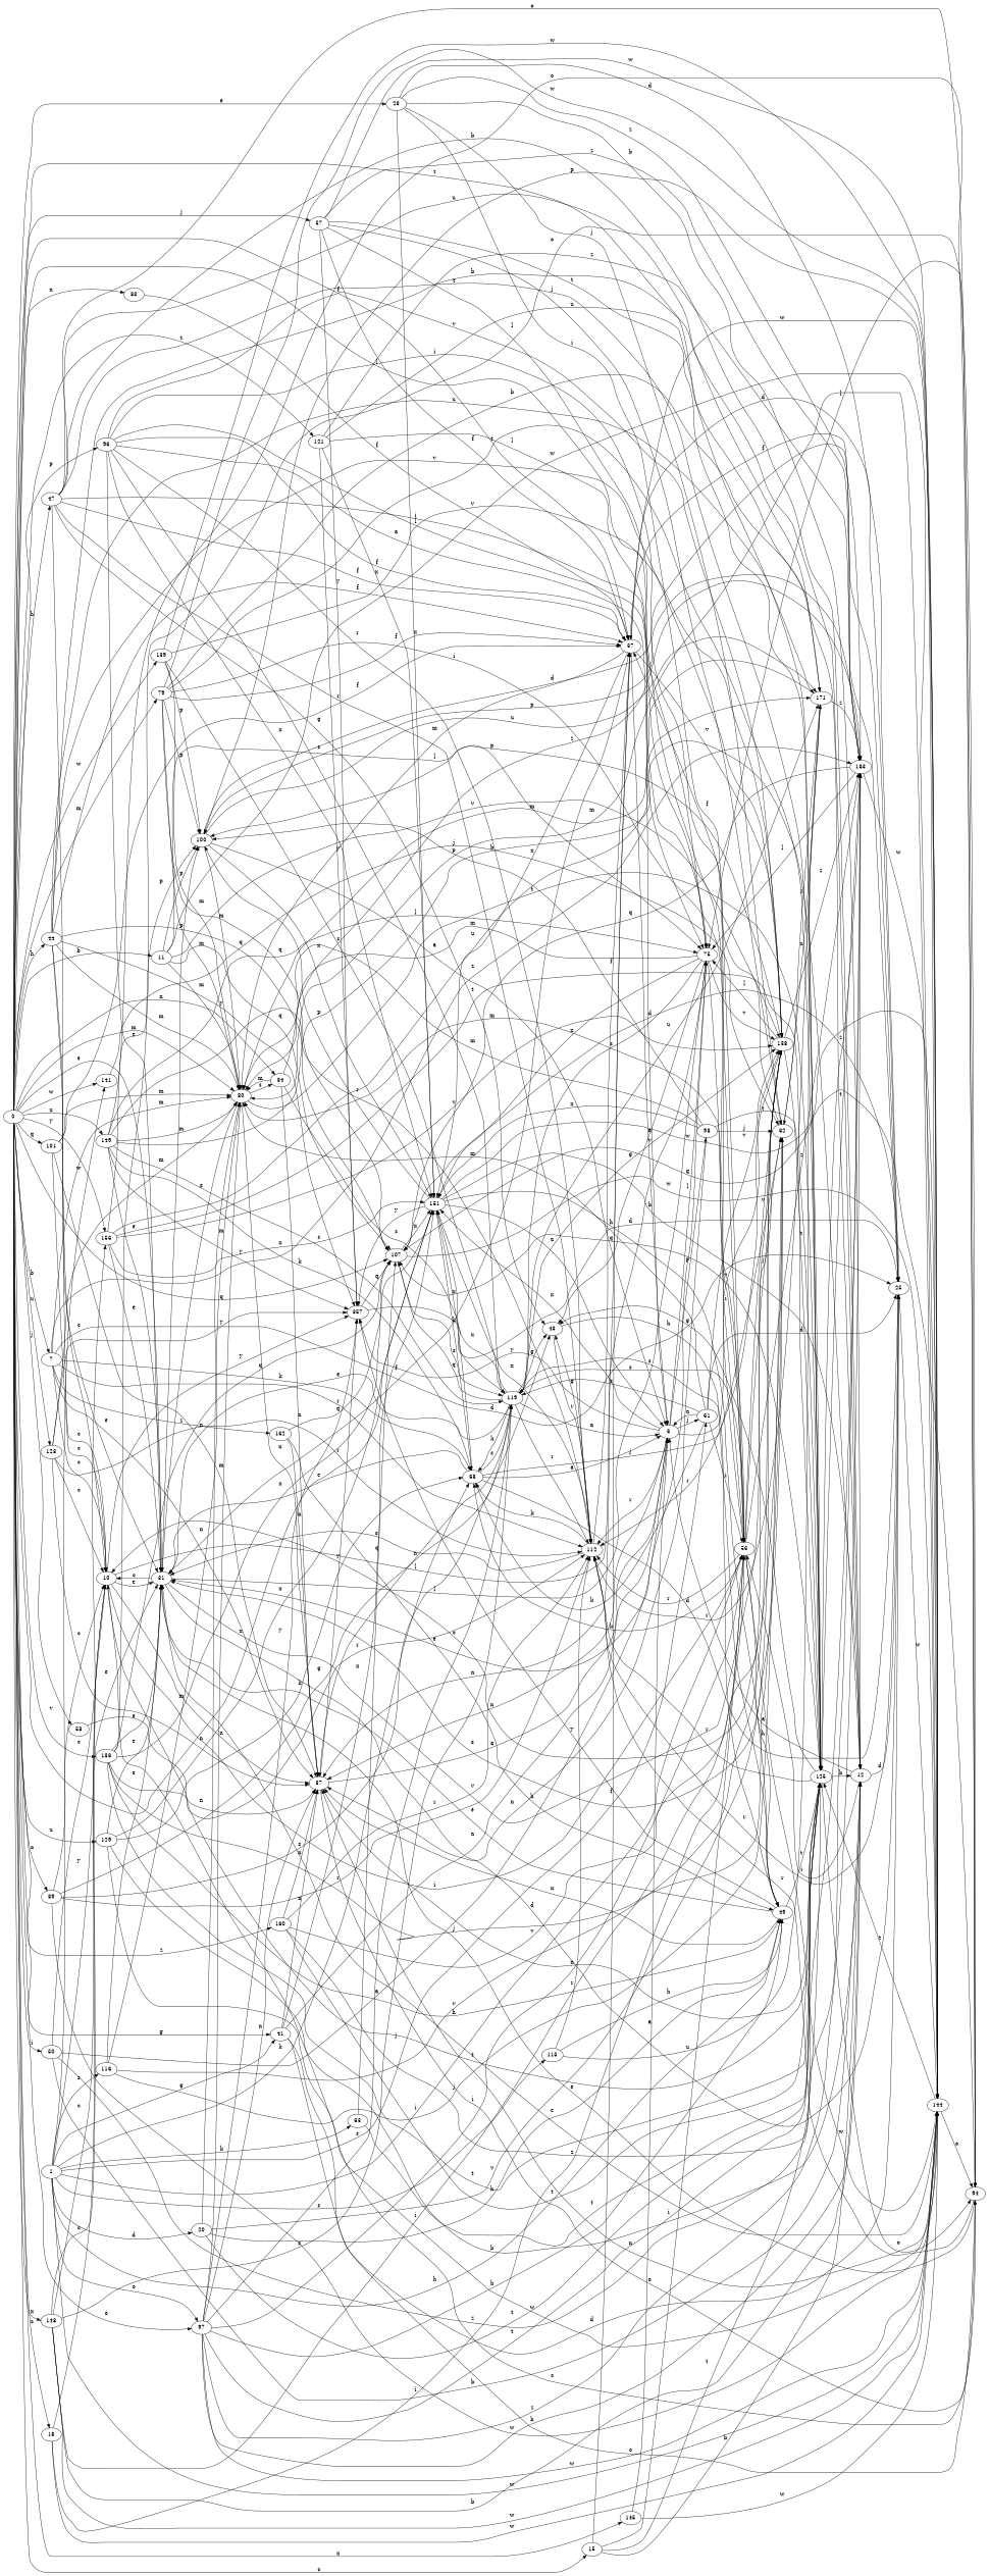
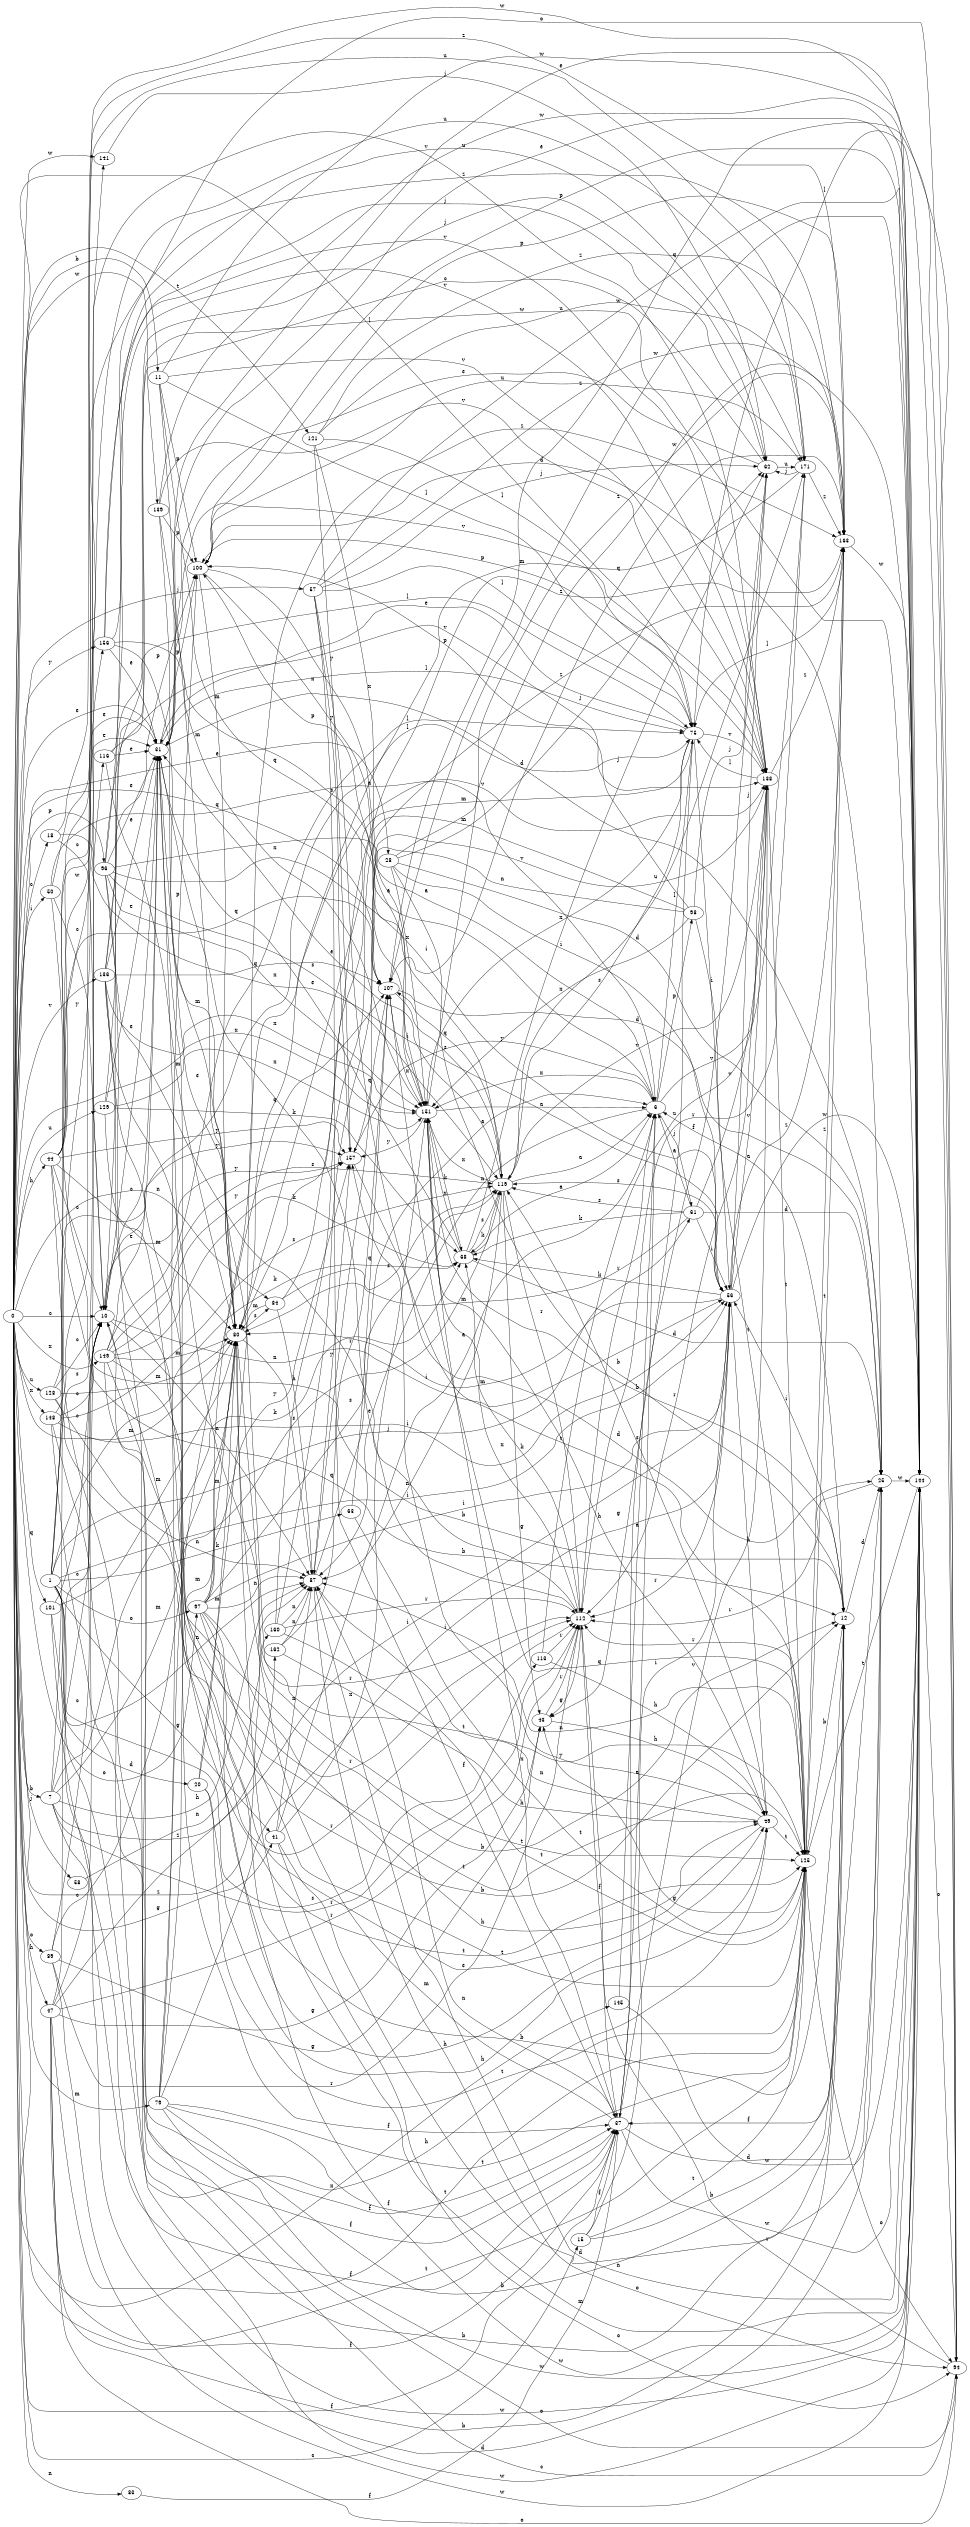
  strict digraph {
    rankdir=LR
    0
    7
    11
    15
    18
    n6 [label=10]
    n7 [label=28]
    31
    37
    41
    44
    47
    50
    57
    58
    75
    79
    80
    83
    84
    89
    n22 [label=97]
    96
    101
    107
    121
    125
    128
    129
    136
    139
    141
    145
    148
    149
    151
    156
    160
    68
    87
    112
    25
    162
    163
    144
    138
    100
    56
    12
-   157 [label=357]
+   157
    62
    6
    94
    n54 [label=171]
    43
    119
    49
    1
    20
    61
    63
    113
    116
    98
    0 -> 7 [label=b]
    0 -> 11 [label=b]
    0 -> 15 [label=c]
    0 -> 18 [label=c]
+   0 -> n6 [label=c]
    0 -> n7 [label=e]
    0 -> 31 [label=e]
    0 -> 37 [label=f]
    0 -> 41 [label=g]
    0 -> 44 [label=h]
    0 -> 47 [label=h]
    0 -> 50 [label=i]
    0 -> 57 [label=j]
    0 -> 58 [label=j]
    0 -> 75 [label=l]
    0 -> 79 [label=m]
    0 -> 80 [label=m]
    0 -> 83 [label=n]
    0 -> 84 [label=n]
    0 -> 89 [label=o]
    0 -> n22 [label=o]
    0 -> 96 [label=p]
    0 -> 101 [label=q]
    0 -> 107 [label=q]
    0 -> 121 [label=t]
    0 -> 125 [label=t]
    0 -> 128 [label=u]
    0 -> 129 [label=u]
    0 -> 136 [label=v]
    0 -> 139 [label=w]
    0 -> 141 [label=w]
    0 -> 145 [label=x]
    0 -> 148 [label=x]
    0 -> 149 [label=x]
    0 -> 151 [label=x]
    0 -> 156 [label=y]
    0 -> 160 [label=z]
    7 -> n6 [label=c]
    7 -> 80 [label=m]
    7 -> 68 [label=k]
-   7 -> 87 [label=n]
+   7 -> 87 [label=h]
    7 -> 112 [label=r]
    7 -> 25 [label=d]
    7 -> 162 [label=z]
    7 -> 163 [label=z]
    11 -> 75 [label=l]
    11 -> 80 [label=m]
    11 -> 107 [label=q]
    11 -> 144 [label=w]
    11 -> 138 [label=v]
    11 -> 100 [label=p]
    15 -> 37 [label=f]
    15 -> 125 [label=t]
    15 -> 56 [label=i]
    15 -> 12 [label=b]
    18 -> n6 [label=c]
    18 -> 144 [label=w]
    18 -> 56 [label=i]
    n6 -> 31 [label=e]
    n6 -> 75 [label=l]
    n6 -> 125 [label=t]
    n6 -> 87 [label=n]
    n6 -> 56 [label=i]
    n6 -> 157 [label=y]
    n7 -> 151 [label=x]
    n7 -> 25 [label=d]
    n7 -> 163 [label=z]
    n7 -> 56 [label=i]
    n7 -> 12 [label=b]
    n7 -> 62 [label=j]
    31 -> n6 [label=c]
    31 -> 37 [label=f]
    31 -> 75 [label=l]
    31 -> 25 [label=d]
    31 -> 138 [label=v]
    31 -> 100 [label=p]
    37 -> 80 [label=m]
    37 -> 151 [label=x]
    37 -> 87 [label=n]
    37 -> 25 [label=d]
    37 -> 144 [label=w]
    37 -> 138 [label=v]
    37 -> 6 [label=a]
    41 -> 151 [label=x]
    41 -> 87 [label=n]
    41 -> 25 [label=d]
    41 -> 6 [label=a]
    41 -> 94 [label=o]
    44 -> n6 [label=c]
    44 -> 31 [label=e]
    44 -> 37 [label=f]
    44 -> 80 [label=m]
    44 -> 107 [label=q]
    44 -> 138 [label=v]
    44 -> 12 [label=b]
    44 -> 157 [label=y]
    44 -> n54 [label=u]
    47 -> n6 [label=c]
    47 -> 37 [label=f]
    47 -> 125 [label=t]
    47 -> 112 [label=r]
    47 -> 56 [label=i]
    47 -> 12 [label=b]
    47 -> 94 [label=o]
    47 -> n54 [label=u]
    47 -> 43 [label=g]
    50 -> n6 [label=c]
    50 -> 163 [label=z]
    50 -> 12 [label=b]
    50 -> 6 [label=a]
    57 -> 37 [label=f]
    57 -> 75 [label=l]
    57 -> 125 [label=t]
    57 -> 163 [label=z]
    57 -> 144 [label=w]
    57 -> 157 [label=y]
    57 -> 62 [label=j]
    58 -> 87 [label=n]
    75 -> 31 [label=e]
    75 -> 80 [label=m]
    75 -> 151 [label=x]
    75 -> 138 [label=v]
    75 -> 56 [label=i]
    75 -> 43 [label=g]
    75 -> 119 [label=s]
    79 -> 37 [label=f]
    79 -> 80 [label=m]
    79 -> 107 [label=q]
    79 -> 125 [label=t]
    79 -> 144 [label=w]
    79 -> 100 [label=p]
    79 -> 56 [label=i]
    79 -> 12 [label=b]
    80 -> 31 [label=e]
    80 -> 84 [label=s]
    80 -> 125 [label=t]
    80 -> 87 [label=n]
    83 -> 37 [label=f]
    84 -> 80 [label=m]
-   84 -> 87 [label=n]
+   84 -> 87 [label=h]
    84 -> 163 [label=z]
    84 -> 119 [label=s]
    89 -> n6 [label=c]
    89 -> 112 [label=r]
    89 -> 144 [label=w]
    89 -> 43 [label=g]
    89 -> 119 [label=s]
    n22 -> 80 [label=m]
    n22 -> 125 [label=t]
    n22 -> 87 [label=n]
    n22 -> 163 [label=z]
    n22 -> 144 [label=w]
    n22 -> 56 [label=i]
    n22 -> 12 [label=b]
    n22 -> 157 [label=y]
    n22 -> 119 [label=s]
    n22 -> 49 [label=h]
    96 -> 31 [label=e]
    96 -> 37 [label=f]
    96 -> 75 [label=l]
    96 -> 151 [label=x]
    96 -> 112 [label=r]
    96 -> 138 [label=v]
    96 -> 56 [label=i]
    96 -> 6 [label=a]
    96 -> 119 [label=s]
    101 -> n6 [label=c]
    101 -> 37 [label=f]
    101 -> 80 [label=m]
    101 -> 87 [label=n]
    107 -> 151 [label=x]
    107 -> 25 [label=d]
    107 -> 144 [label=w]
    107 -> 119 [label=s]
    121 -> 75 [label=l]
    121 -> 151 [label=x]
    121 -> 163 [label=z]
    121 -> 157 [label=y]
    121 -> n54 [label=u]
    125 -> 107 [label=q]
    125 -> 87 [label=n]
    125 -> 112 [label=r]
    125 -> 163 [label=z]
    125 -> 12 [label=b]
    125 -> 94 [label=o]
    125 -> 43 [label=g]
    128 -> n6 [label=c]
    128 -> 80 [label=m]
    128 -> 87 [label=n]
    128 -> 112 [label=r]
    128 -> 157 [label=y]
    129 -> 31 [label=e]
    129 -> 151 [label=x]
    129 -> 68 [label=k]
    129 -> 144 [label=w]
    129 -> 12 [label=b]
    136 -> 31 [label=e]
    136 -> 107 [label=q]
    136 -> 125 [label=t]
    136 -> 151 [label=x]
    136 -> 112 [label=r]
    136 -> 100 [label=p]
    136 -> 62 [label=j]
    136 -> 49 [label=h]
    139 -> 80 [label=m]
    139 -> 144 [label=w]
    139 -> 138 [label=v]
    139 -> 100 [label=p]
    139 -> 119 [label=s]
    141 -> 62 [label=j]
    145 -> 144 [label=w]
    145 -> 6 [label=a]
    148 -> n6 [label=c]
    148 -> 31 [label=e]
    148 -> 144 [label=w]
    148 -> 56 [label=i]
    148 -> 12 [label=b]
    148 -> 119 [label=s]
    149 -> 31 [label=e]
    149 -> 75 [label=l]
    149 -> 80 [label=m]
    149 -> 68 [label=k]
    149 -> 112 [label=r]
    149 -> 12 [label=b]
    149 -> 157 [label=y]
    149 -> 94 [label=o]
    149 -> 119 [label=s]
    151 -> 68 [label=k]
    151 -> 144 [label=w]
    151 -> 100 [label=p]
    151 -> 12 [label=b]
    151 -> 157 [label=y]
    151 -> 6 [label=a]
    151 -> 49 [label=h]
    156 -> 31 [label=e]
    156 -> 125 [label=t]
    156 -> 151 [label=x]
    156 -> 138 [label=v]
    156 -> 94 [label=o]
    156 -> n54 [label=u]
    160 -> 125 [label=t]
    160 -> 87 [label=n]
    160 -> 112 [label=r]
    160 -> 163 [label=z]
    160 -> 138 [label=v]
    68 -> 31 [label=e]
    68 -> 151 [label=x]
    68 -> 25 [label=d]
    68 -> 62 [label=j]
    68 -> 6 [label=a]
    68 -> 119 [label=s]
    87 -> 157 [label=y]
    87 -> 6 [label=a]
    87 -> 94 [label=o]
    112 -> 31 [label=e]
    112 -> 37 [label=f]
    112 -> 151 [label=x]
    112 -> 68 [label=k]
    112 -> 43 [label=g]
    25 -> 37 [label=f]
    25 -> 112 [label=r]
    25 -> 144 [label=w]
    162 -> 107 [label=q]
    162 -> 87 [label=n]
    162 -> 49 [label=h]
    163 -> 75 [label=l]
    163 -> 107 [label=q]
    163 -> 125 [label=t]
    163 -> 144 [label=w]
    163 -> 100 [label=p]
    144 -> 31 [label=e]
    144 -> 80 [label=m]
    144 -> 125 [label=t]
    144 -> 87 [label=n]
    144 -> 100 [label=p]
    144 -> 94 [label=o]
    138 -> 75 [label=l]
    138 -> 125 [label=t]
    138 -> 112 [label=r]
    138 -> 163 [label=z]
    138 -> 100 [label=p]
    100 -> 80 [label=m]
    100 -> 151 [label=x]
    100 -> 25 [label=d]
    100 -> 6 [label=a]
    100 -> n54 [label=u]
    56 -> 80 [label=m]
    56 -> 68 [label=k]
    56 -> 112 [label=r]
    56 -> 163 [label=z]
    56 -> 144 [label=w]
    56 -> 138 [label=v]
    56 -> 62 [label=j]
    56 -> 119 [label=s]
    56 -> 49 [label=h]
    12 -> 25 [label=d]
    12 -> 56 [label=i]
    12 -> 6 [label=a]
    157 -> 107 [label=q]
    157 -> 25 [label=d]
    62 -> n6 [label=c]
    62 -> 31 [label=e]
    62 -> 37 [label=f]
    62 -> n54 [label=u]
    6 -> 75 [label=l]
    6 -> 151 [label=x]
    6 -> 87 [label=n]
    6 -> 112 [label=r]
    6 -> 138 [label=v]
    6 -> 157 [label=y]
    6 -> 61 [label=j]
    6 -> 98 [label=p]
    94 -> n6 [label=c]
    94 -> 31 [label=e]
    94 -> 75 [label=l]
    94 -> 107 [label=q]
    94 -> 112 [label=r]
    n54 -> 80 [label=m]
    n54 -> 112 [label=r]
    n54 -> 163 [label=z]
    n54 -> 62 [label=j]
    43 -> 112 [label=r]
    43 -> 49 [label=h]
    119 -> 31 [label=e]
    119 -> 107 [label=q]
    119 -> 151 [label=x]
    119 -> 68 [label=k]
    119 -> 87 [label=n]
    119 -> 112 [label=r]
    119 -> 138 [label=v]
    119 -> 6 [label=a]
    119 -> n54 [label=u]
    119 -> 43 [label=g]
    49 -> 31 [label=e]
    49 -> 125 [label=t]
    49 -> 87 [label=n]
    49 -> 157 [label=y]
    49 -> 119 [label=s]
    1 -> 41 [label=g]
    1 -> n22 [label=o]
    1 -> 141 [label=w]
    1 -> 156 [label=y]
    1 -> 68 [label=k]
    1 -> 144 [label=w]
    1 -> 56 [label=i]
    1 -> 49 [label=h]
    1 -> 20 [label=d]
    1 -> 61 [label=j]
    1 -> 63 [label=k]
    1 -> 113 [label=s]
    1 -> 116 [label=s]
    20 -> 80 [label=m]
    20 -> 125 [label=t]
    20 -> 138 [label=v]
    20 -> 49 [label=h]
    61 -> 80 [label=m]
    61 -> 68 [label=k]
    61 -> 25 [label=d]
    61 -> 138 [label=v]
    61 -> 56 [label=i]
    61 -> 6 [label=a]
    61 -> 119 [label=s]
    63 -> 107 [label=q]
    63 -> 125 [label=t]
    113 -> 112 [label=r]
    113 -> n54 [label=u]
    113 -> 49 [label=h]
    116 -> 31 [label=e]
    116 -> 80 [label=m]
    116 -> 138 [label=v]
    116 -> 62 [label=j]
    98 -> 80 [label=m]
    98 -> 125 [label=t]
    98 -> 151 [label=x]
    98 -> 87 [label=n]
    98 -> 100 [label=p]
    98 -> 62 [label=j]
  }
